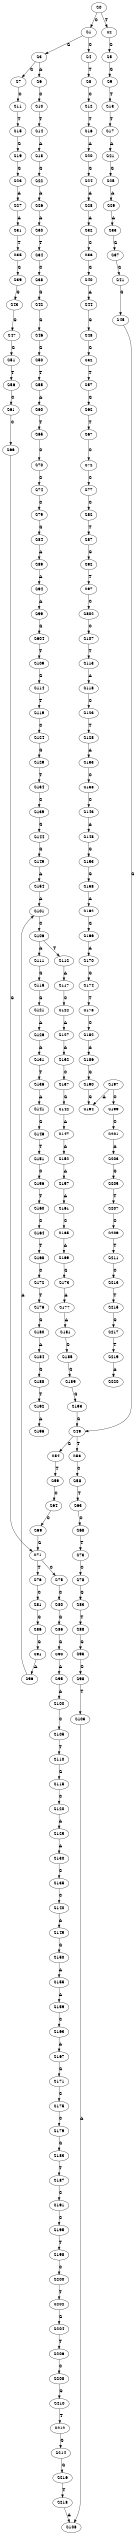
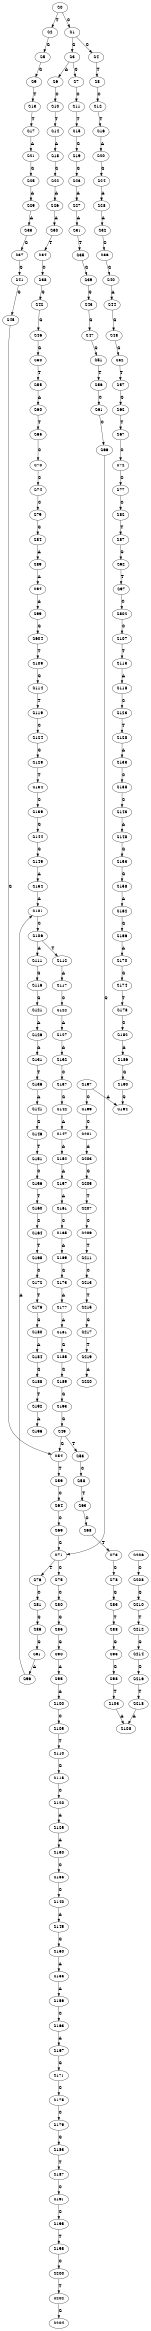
  strict digraph {
    S0
    S1
    S2
    S3
    S4
    S5
    S6
    S7
    S8
    S9
    S10
    S11
    S12
    S13
    S14
    S15
    S16
    S17
    S18
    S19
    S20
    S21
    S22
    S23
    S24
    S25
    S26
    S27
    S28
    S29
    S30
    S31
    S32
    S33
    S34
    S35
    S36
    S37
    S38
    S39
    S40
    S41
    S42
    S43
    S44
    S45
    S46
    S47
    S48
    S49
    S50
    S51
    S52
    S53
    S54
    S55
    S56
    S57
    S58
    S59
    S60
    S61
    S62
    S63
    S64
    S65
    S66
    S67
    S68
    S69
    S70
    S71
    S72
    S73
    S74
    S75
    S76
    S77
    S78
    S79
    S80
    S81
    S82
    S83
    S84
    S85
    S86
    S87
    S88
    S89
    S90
    S91
    S92
    S93
    S94
    S95
    S96
    S97
    S98
    S99
    S100
    S101
    n103 [label=S802]
    S103
    n105 [label=S604]
    S105
    S106
    S107
    S108
    S109
    S110
    S111
    S112
    S113
    S114
    S115
    S116
    S117
    S118
    S119
    S120
    S121
    S122
    S123
    S124
    S125
    S126
    S127
    S128
    S129
    S130
    S131
    S132
    S133
    S134
    S135
    S136
    S137
    S138
    S139
    S140
    S141
    S142
    S143
    S144
    S145
    S146
    S147
    S148
    S149
    S150
    S151
    S152
    S153
    S154
    S155
    S156
    S157
    S158
    S159
    S160
    S161
    S162
    S163
    S164
    S165
    S166
    S167
    S168
    S169
    S170
    S171
    S172
    S173
    S174
    S175
    S176
    S177
    S178
    S179
    S180
    S181
    S182
    S183
    S184
    S185
    S186
    S187
    S188
    S189
    S190
    S191
    S192
    S193
    S194
    S195
    S196
    S198
    S197
    S199
    S200
    S201
    S202
    S203
    S204
    S205
    S206
    S207
    S208
    S209
    S210
    S211
    S212
    S213
    S214
    S215
    S216
    S217
    S218
    S219
    S220
    S0 -> S1 [label=C]
    S0 -> S2 [label=T]
    S1 -> S3 [label=G]
    S1 -> S4 [label=C]
    S2 -> S5 [label=G]
    S3 -> S6 [label=A]
    S3 -> S7 [label=G]
    S4 -> S8 [label=T]
    S5 -> S9 [label=G]
    S6 -> S10 [label=C]
    S7 -> S11 [label=C]
    S8 -> S12 [label=C]
    S9 -> S13 [label=T]
    S10 -> S14 [label=T]
    S11 -> S15 [label=T]
    S12 -> S16 [label=T]
    S13 -> S17 [label=T]
    S14 -> S18 [label=A]
    S15 -> S19 [label=G]
    S16 -> S20 [label=A]
    S17 -> S21 [label=A]
    S18 -> S22 [label=G]
    S19 -> S23 [label=G]
    S20 -> S24 [label=G]
    S21 -> S25 [label=G]
    S22 -> S26 [label=A]
    S23 -> S27 [label=A]
    S24 -> S28 [label=A]
    S25 -> S29 [label=A]
    S26 -> S30 [label=A]
    S27 -> S31 [label=A]
    S28 -> S32 [label=A]
    S29 -> S33 [label=A]
    S30 -> S34 [label=T]
    S31 -> S35 [label=T]
    S32 -> S36 [label=C]
    S33 -> S37 [label=G]
    S34 -> S38 [label=C]
    S35 -> S39 [label=G]
    S36 -> S40 [label=G]
    S37 -> S41 [label=G]
    S38 -> S42 [label=G]
    S39 -> S43 [label=G]
    S40 -> S44 [label=A]
    S41 -> S45 [label=G]
    S42 -> S46 [label=G]
    S43 -> S47 [label=G]
    S44 -> S48 [label=G]
-   S45 -> S49 [label=G]
+   S45 -> S54 [label=G]
    S46 -> S50 [label=G]
    S47 -> S51 [label=G]
    S48 -> S52 [label=G]
    S49 -> S53 [label=T]
    S49 -> S54 [label=G]
    S50 -> S55 [label=T]
    S51 -> S56 [label=T]
    S52 -> S57 [label=T]
    S53 -> S58 [label=C]
    S54 -> S59 [label=T]
    S55 -> S60 [label=A]
    S56 -> S61 [label=C]
    S57 -> S62 [label=G]
    S58 -> S63 [label=T]
    S59 -> S64 [label=C]
    S60 -> S65 [label=T]
    S61 -> S66 [label=C]
    S62 -> S67 [label=T]
    S63 -> S68 [label=C]
    S64 -> S69 [label=C]
    S65 -> S70 [label=C]
    S66 -> S71 [label=G]
    S67 -> S72 [label=C]
    S68 -> S73 [label=T]
    S69 -> S71 [label=G]
    S70 -> S74 [label=C]
    S71 -> S75 [label=C]
    S71 -> S76 [label=T]
    S72 -> S77 [label=C]
    S73 -> S78 [label=C]
    S74 -> S79 [label=C]
    S75 -> S80 [label=C]
    S76 -> S81 [label=C]
    S77 -> S82 [label=C]
    S78 -> S83 [label=G]
    S79 -> S84 [label=G]
    S80 -> S85 [label=G]
    S81 -> S86 [label=G]
    S82 -> S87 [label=T]
    S83 -> S88 [label=T]
    S84 -> S89 [label=A]
    S85 -> S90 [label=G]
    S86 -> S91 [label=G]
    S87 -> S92 [label=G]
    S88 -> S93 [label=G]
    S89 -> S94 [label=A]
    S90 -> S95 [label=A]
    S91 -> S96 [label=A]
    S92 -> S97 [label=T]
    S93 -> S98 [label=G]
    S94 -> S99 [label=A]
    S95 -> S100 [label=A]
    S96 -> S101 [label=A]
    S97 -> n103 [label=C]
    S98 -> S103 [label=T]
    S99 -> n105 [label=G]
    S100 -> S105 [label=C]
    S101 -> S106 [label=C]
    n103 -> S107 [label=C]
    S103 -> S108 [label=A]
    n105 -> S109 [label=T]
    S105 -> S110 [label=T]
    S106 -> S111 [label=A]
    S106 -> S112 [label=T]
    S107 -> S113 [label=T]
    S109 -> S114 [label=G]
    S110 -> S115 [label=G]
    S111 -> S116 [label=G]
    S112 -> S117 [label=A]
    S113 -> S118 [label=A]
    S114 -> S119 [label=T]
    S115 -> S120 [label=C]
    S116 -> S121 [label=G]
    S117 -> S122 [label=C]
    S118 -> S123 [label=C]
    S119 -> S124 [label=C]
    S120 -> S125 [label=A]
    S121 -> S126 [label=A]
    S122 -> S127 [label=A]
    S123 -> S128 [label=T]
    S124 -> S129 [label=G]
    S125 -> S130 [label=A]
    S126 -> S131 [label=A]
    S127 -> S132 [label=A]
    S128 -> S133 [label=A]
    S129 -> S134 [label=T]
    S130 -> S135 [label=C]
    S131 -> S136 [label=T]
    S132 -> S137 [label=C]
    S133 -> S138 [label=C]
    S134 -> S139 [label=C]
    S135 -> S140 [label=C]
    S136 -> S141 [label=A]
    S137 -> S142 [label=G]
    S138 -> S143 [label=C]
    S139 -> S144 [label=G]
    S140 -> S145 [label=A]
    S141 -> S146 [label=G]
    S142 -> S147 [label=A]
    S143 -> S148 [label=A]
    S144 -> S149 [label=G]
    S145 -> S150 [label=G]
    S146 -> S151 [label=T]
    S147 -> S152 [label=A]
    S148 -> S153 [label=G]
    S149 -> S154 [label=A]
    S150 -> S155 [label=A]
    S151 -> S156 [label=C]
    S152 -> S157 [label=A]
    S153 -> S158 [label=G]
    S154 -> S101 [label=A]
    S155 -> S159 [label=A]
    S156 -> S160 [label=T]
    S157 -> S161 [label=A]
    S158 -> S162 [label=A]
    S159 -> S163 [label=C]
    S160 -> S164 [label=C]
    S161 -> S165 [label=C]
    S162 -> S166 [label=G]
    S163 -> S167 [label=A]
    S164 -> S168 [label=T]
    S165 -> S169 [label=A]
    S166 -> S170 [label=A]
    S167 -> S171 [label=G]
    S168 -> S172 [label=C]
    S169 -> S173 [label=G]
    S170 -> S174 [label=G]
    S171 -> S175 [label=C]
    S172 -> S176 [label=T]
    S173 -> S177 [label=A]
    S174 -> S178 [label=T]
    S175 -> S179 [label=C]
    S176 -> S180 [label=G]
    S177 -> S181 [label=A]
    S178 -> S182 [label=C]
    S179 -> S183 [label=G]
    S180 -> S184 [label=A]
    S181 -> S185 [label=G]
    S182 -> S186 [label=A]
    S183 -> S187 [label=T]
    S184 -> S188 [label=G]
    S185 -> S189 [label=G]
    S186 -> S190 [label=G]
    S187 -> S191 [label=C]
    S188 -> S192 [label=T]
    S189 -> S193 [label=G]
    S190 -> S194 [label=G]
    S191 -> S195 [label=C]
    S192 -> S196 [label=A]
    S193 -> S49 [label=G]
    S195 -> S198 [label=T]
    S198 -> S200 [label=C]
    S197 -> S194 [label=A]
    S197 -> S199 [label=C]
    S199 -> S201 [label=C]
    S200 -> S202 [label=T]
    S201 -> S203 [label=A]
    S202 -> S204 [label=G]
    S203 -> S205 [label=G]
-   S204 -> S206 [label=T]
    S205 -> S207 [label=T]
    S206 -> S208 [label=C]
    S207 -> S209 [label=C]
    S208 -> S210 [label=G]
    S209 -> S211 [label=T]
    S210 -> S212 [label=T]
    S211 -> S213 [label=C]
    S212 -> S214 [label=G]
    S213 -> S215 [label=T]
    S214 -> S216 [label=G]
    S215 -> S217 [label=G]
    S216 -> S218 [label=T]
    S217 -> S219 [label=T]
    S218 -> S108 [label=A]
    S219 -> S220 [label=A]
  }
